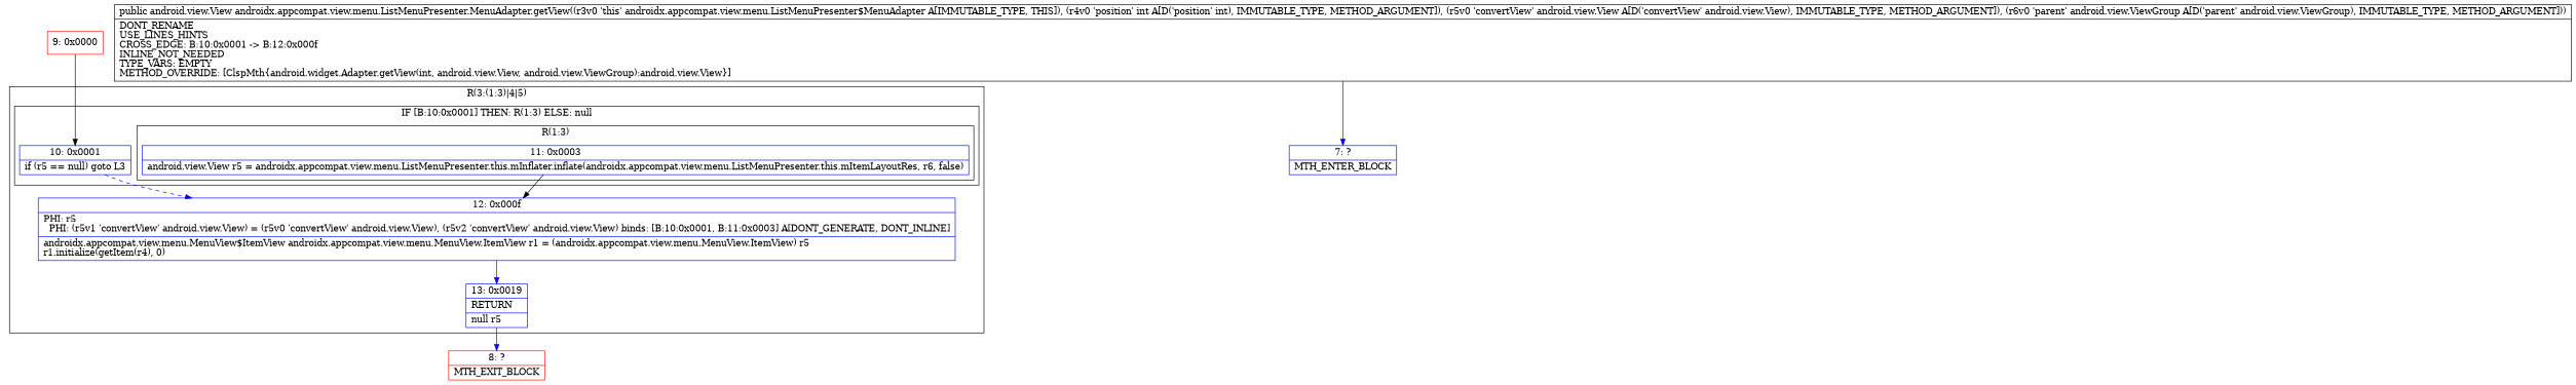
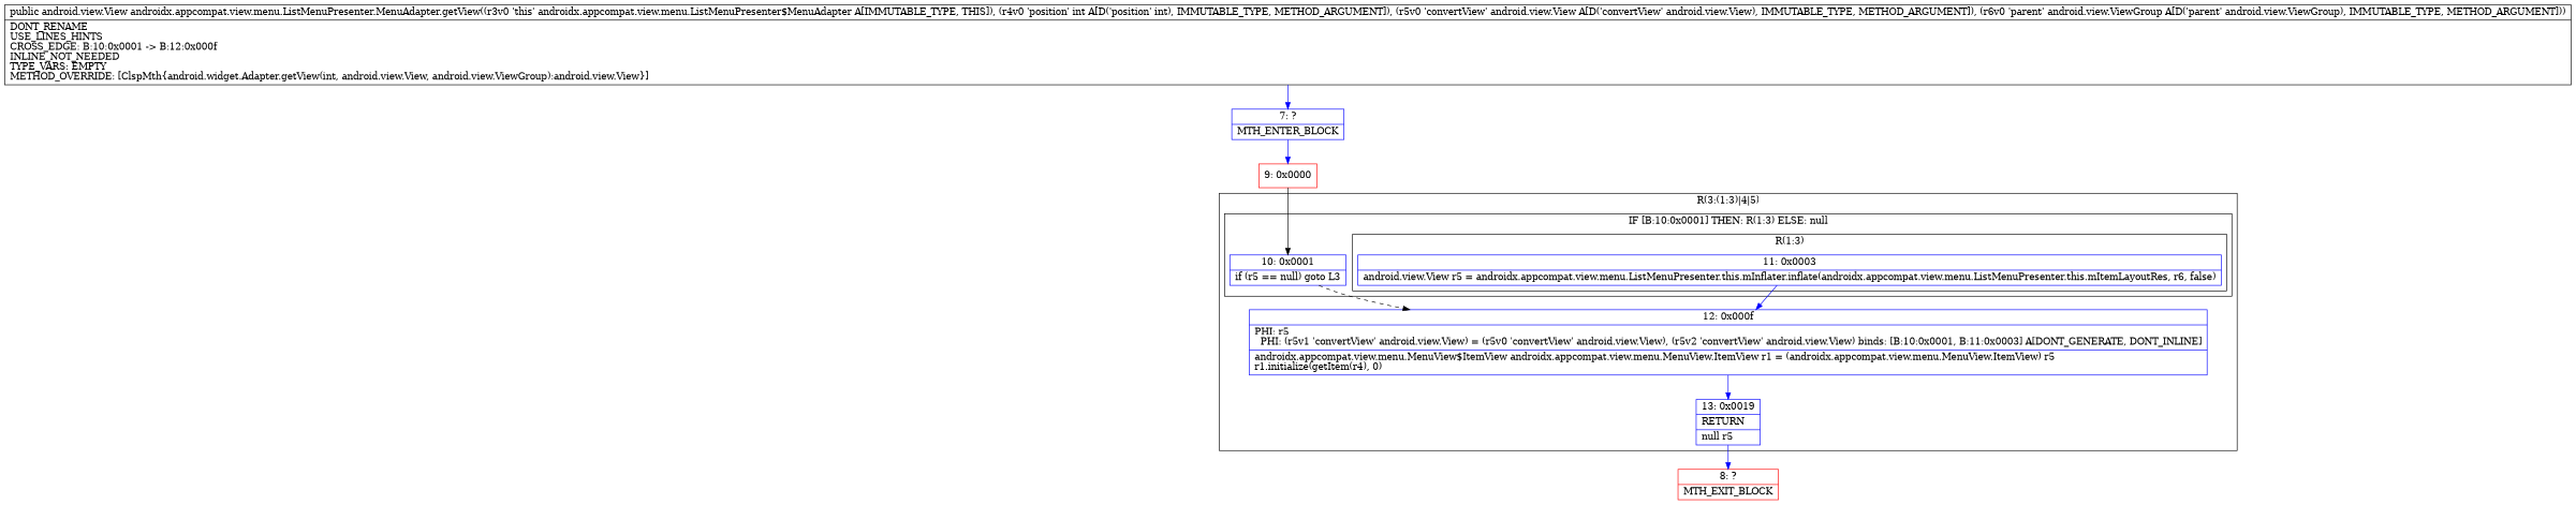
  digraph {
    node [color=blue shape=record]
    edge [color=blue]
    n1 [label="{11\:\ 0x0003|android.view.View r5 = androidx.appcompat.view.menu.ListMenuPresenter.this.mInflater.inflate(androidx.appcompat.view.menu.ListMenuPresenter.this.mItemLayoutRes, r6, false)\l}"]
    n2 [label="{10\:\ 0x0001|if (r5 == null) goto L3\l}"]
    n3 [label="{12\:\ 0x000f|PHI: r5 \l  PHI: (r5v1 'convertView' android.view.View) = (r5v0 'convertView' android.view.View), (r5v2 'convertView' android.view.View) binds: [B:10:0x0001, B:11:0x0003] A[DONT_GENERATE, DONT_INLINE]\l|androidx.appcompat.view.menu.MenuView$ItemView androidx.appcompat.view.menu.MenuView.ItemView r1 = (androidx.appcompat.view.menu.MenuView.ItemView) r5\lr1.initialize(getItem(r4), 0)\l}"]
    n4 [label="{13\:\ 0x0019|RETURN\l|null r5\l}"]
    n5 [color=red label="{8\:\ ?|MTH_EXIT_BLOCK\l}"]
    n6 [label="{7\:\ ?|MTH_ENTER_BLOCK\l}"]
    n7 [color=red label="{9\:\ 0x0000}"]
    n8 [label="{public android.view.View androidx.appcompat.view.menu.ListMenuPresenter.MenuAdapter.getView((r3v0 'this' androidx.appcompat.view.menu.ListMenuPresenter$MenuAdapter A[IMMUTABLE_TYPE, THIS]), (r4v0 'position' int A[D('position' int), IMMUTABLE_TYPE, METHOD_ARGUMENT]), (r5v0 'convertView' android.view.View A[D('convertView' android.view.View), IMMUTABLE_TYPE, METHOD_ARGUMENT]), (r6v0 'parent' android.view.ViewGroup A[D('parent' android.view.ViewGroup), IMMUTABLE_TYPE, METHOD_ARGUMENT]))  | DONT_RENAME\lUSE_LINES_HINTS\lCROSS_EDGE: B:10:0x0001 \-\> B:12:0x000f\lINLINE_NOT_NEEDED\lTYPE_VARS: EMPTY\lMETHOD_OVERRIDE: [ClspMth\{android.widget.Adapter.getView(int, android.view.View, android.view.ViewGroup):android.view.View\}]\l}" color=""]
    subgraph cluster_1 {
      label="R(3:(1:3)|4|5)"
      n3
      n4
      subgraph cluster_2 {
        label="IF [B:10:0x0001] THEN: R(1:3) ELSE: null"
        n2
        subgraph cluster_3 {
          label="R(1:3)"
          n1
        }
      }
    }
-   n1 -> n3 [color=black]
-   n2 -> n3 [style=dashed]
+   n1 -> n3
+   n2 -> n3 [color=black style=dashed]
    n3 -> n4
    n4 -> n5
+   n6 -> n7
    n7 -> n2 [color=black]
    n8 -> n6
  }
